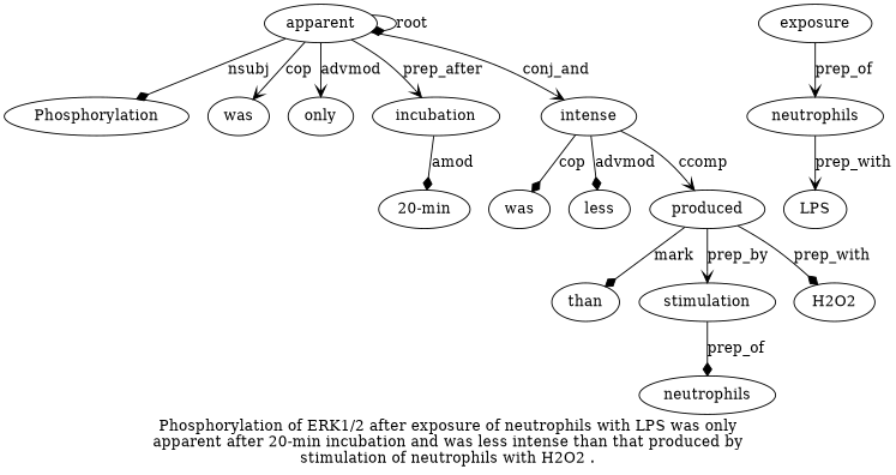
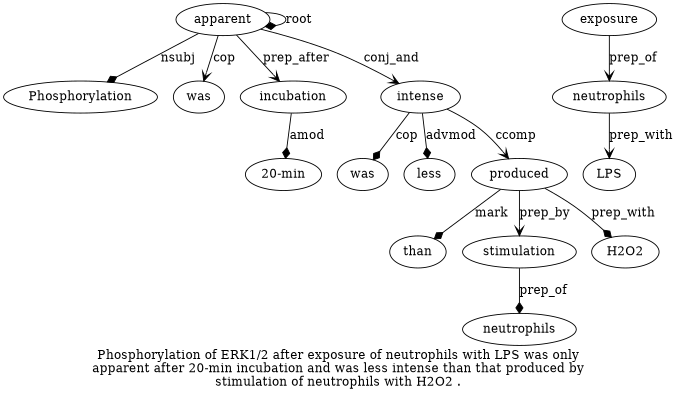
  digraph {
    label="Phosphorylation of ERK1/2 after exposure of neutrophils with LPS was only\napparent after 20-min incubation and was less intense than that produced by\nstimulation of neutrophils with H2O2 ."
    node [fillcolor=white style=filled]
    edge [arrowhead=diamond]
    n1 [label=apparent]
    n2 [label=Phosphorylation]
    n3 [label=was]
-   n4 [label=only]
    n5 [label=incubation]
    n6 [label=intense]
    n7 [label="20-min"]
    n8 [label=was]
    n9 [label=less]
    n10 [label=produced]
    n11 [label=exposure]
    n12 [label=neutrophils]
    n13 [label=LPS]
    n14 [label=than]
    n15 [label=stimulation]
    n16 [label=H2O2]
    n17 [label=neutrophils]
    n1 -> n1 [label=root]
    n1 -> n2 [label=nsubj]
    n1 -> n3 [arrowhead=vee label=cop]
-   n1 -> n4 [arrowhead=vee label=advmod]
    n1 -> n5 [arrowhead=vee label=prep_after]
    n1 -> n6 [arrowhead=vee label=conj_and]
    n5 -> n7 [label=amod]
    n6 -> n8 [label=cop]
    n6 -> n9 [label=advmod]
    n6 -> n10 [arrowhead=vee label=ccomp]
    n10 -> n14 [label=mark]
    n10 -> n15 [arrowhead=vee label=prep_by]
    n10 -> n16 [label=prep_with]
    n11 -> n12 [arrowhead=vee label=prep_of]
    n12 -> n13 [arrowhead=vee label=prep_with]
    n15 -> n17 [label=prep_of]
  }
